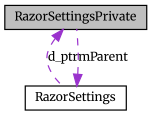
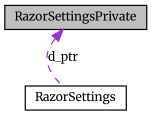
  digraph {
    fontname=Merriweather
    node [color=black fontname=Merriweather fontsize=10 shape=record style=filled]
    edge [color=darkorchid3 dir=back fontname=Merriweather fontsize=10 labelfontname=Helvetica labelfontsize=10 style=dashed]
    n1 [fillcolor=grey75 fontcolor=black height=0.2 label=RazorSettingsPrivate width=0.4]
    n2 [fillcolor=white height=0.2 label=RazorSettings width=0.4]
    n1 -> n2 [label=d_ptr]
-   n2 -> n1 [label=mParent]
  }
